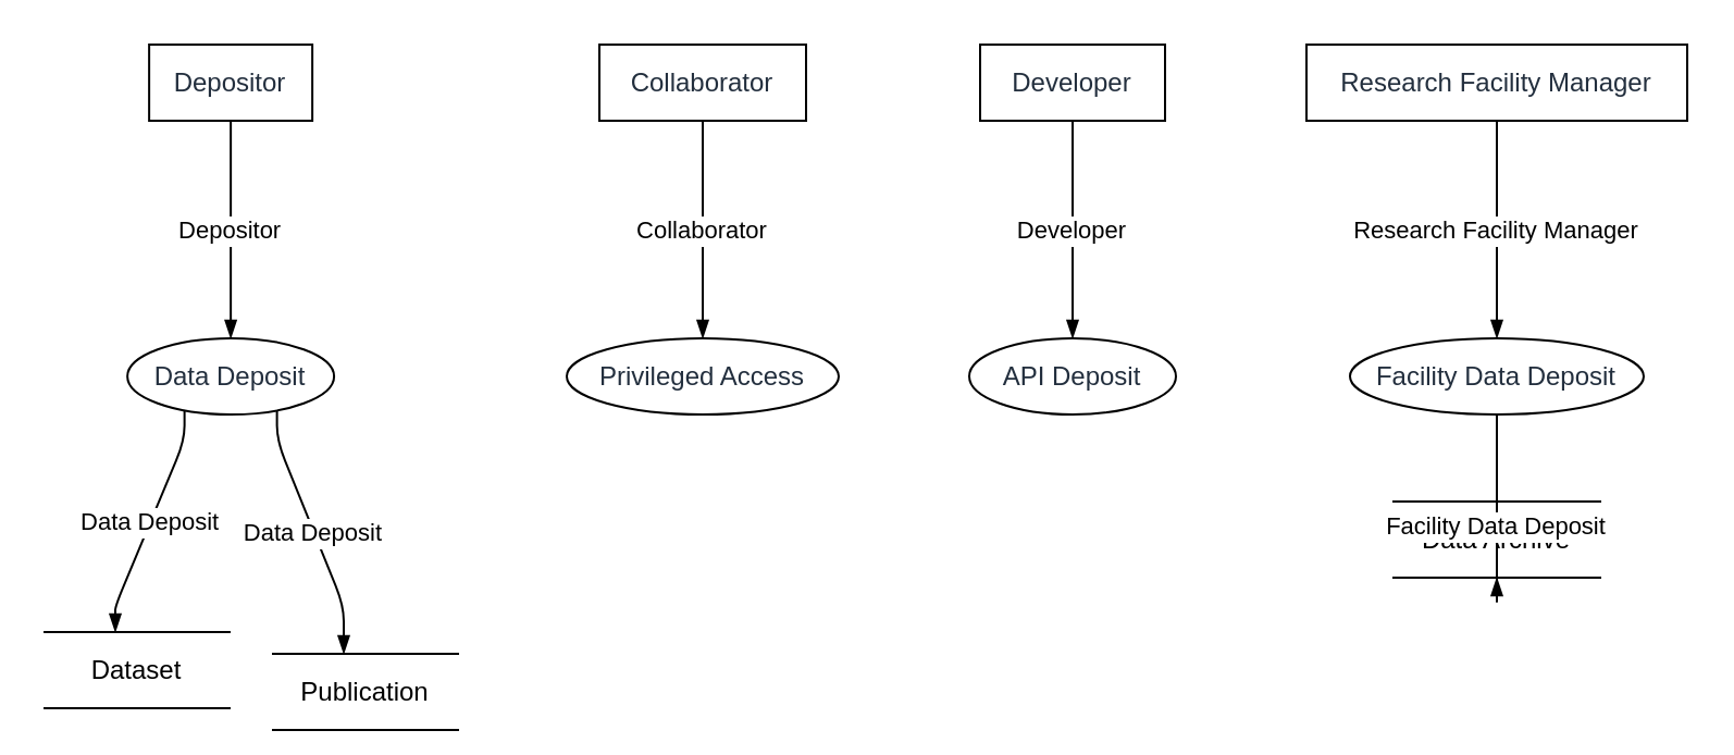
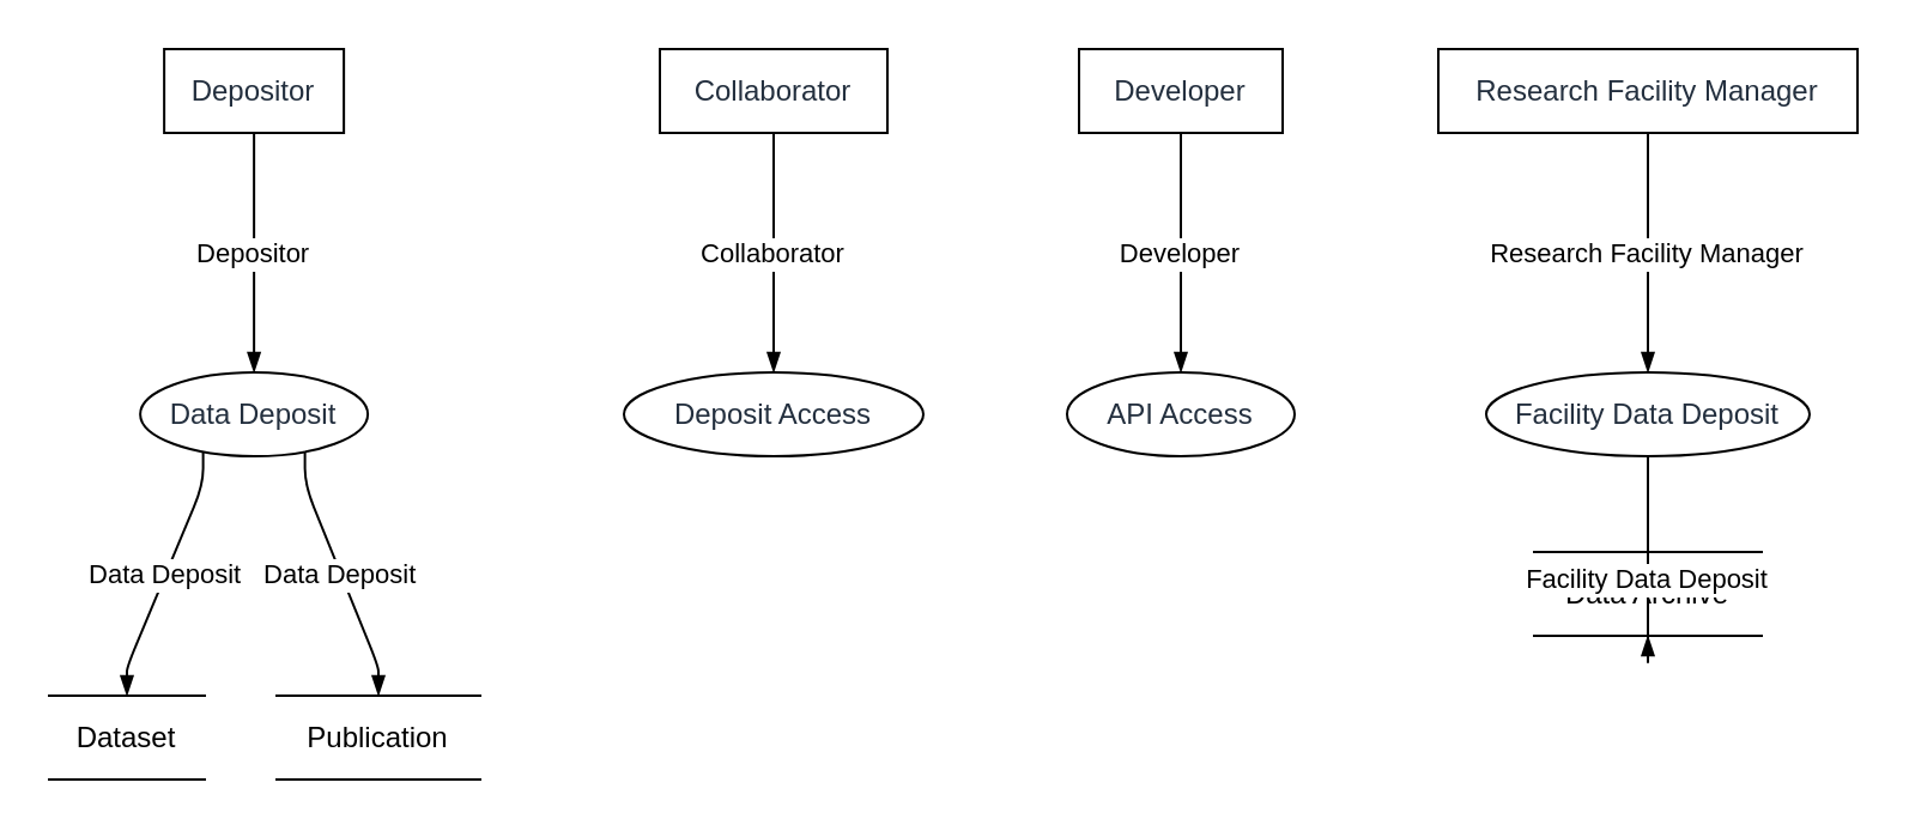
  <mxCell id="0" />
  <mxCell id="1" parent="0" />
  <mxCell id="2" value="Depositor" style="shape=rectangle;whiteSpace=wrap;html=1;fillColor=#ffffff;strokeColor=#000000;align=center;verticalAlign=middle;fontColor=#232F3E;" vertex="1" parent="1"><mxGeometry x="68.056" width="75" height="35" as="geometry" y="20" /></mxCell>
  <mxCell id="3" value="Data Deposit" style="shape=ellipse;perimeter=ellipsePerimeter;whiteSpace=wrap;html=1;fillColor=#ffffff;strokeColor=#000000;align=center;verticalAlign=middle;fontColor=#232F3E;" vertex="1" parent="1"><mxGeometry x="58.056" y="155" width="95" height="35" as="geometry" /></mxCell>
- <mxCell id="4" value="Dataset" style="html=1;dashed=0;whiteSpace=wrap;shape=partialRectangle;right=0;left=0;" vertex="1" parent="1"><mxGeometry x="20" y="290" width="85" height="35" as="geometry" /></mxCell>
- <mxCell id="5" value="Publication" style="html=1;dashed=0;whiteSpace=wrap;shape=partialRectangle;right=0;left=0;" vertex="1" parent="1"><mxGeometry x="125" y="300" width="85" height="35" as="geometry" /></mxCell>
+ <mxCell id="4" value="Dataset" style="html=1;dashed=0;whiteSpace=wrap;shape=partialRectangle;right=0;left=0;" vertex="1" parent="1"><mxGeometry y="290" width="65" height="35" as="geometry" x="20" /></mxCell>
+ <mxCell id="5" value="Publication" style="html=1;dashed=0;whiteSpace=wrap;shape=partialRectangle;right=0;left=0;" vertex="1" parent="1"><mxGeometry x="115" y="290" width="85" height="35" as="geometry" /></mxCell>
  <mxCell id="6" value="Collaborator" style="shape=rectangle;whiteSpace=wrap;html=1;fillColor=#ffffff;strokeColor=#000000;align=center;verticalAlign=middle;fontColor=#232F3E;" vertex="1" parent="1"><mxGeometry x="275" width="95" height="35" as="geometry" y="20" /></mxCell>
- <mxCell id="7" value="Privileged Access" style="shape=ellipse;perimeter=ellipsePerimeter;whiteSpace=wrap;html=1;fillColor=#ffffff;strokeColor=#000000;align=center;verticalAlign=middle;fontColor=#232F3E;" vertex="1" parent="1"><mxGeometry x="260" y="155" width="125" height="35" as="geometry" /></mxCell>
+ <mxCell id="7" value="Deposit Access" style="shape=ellipse;perimeter=ellipsePerimeter;whiteSpace=wrap;html=1;fillColor=#ffffff;strokeColor=#000000;align=center;verticalAlign=middle;fontColor=#232F3E;" vertex="1" parent="1"><mxGeometry x="260" y="155" width="125" height="35" as="geometry" /></mxCell>
  <mxCell id="8" value="Research Facility Manager" style="shape=rectangle;whiteSpace=wrap;html=1;fillColor=#ffffff;strokeColor=#000000;align=center;verticalAlign=middle;fontColor=#232F3E;" vertex="1" parent="1"><mxGeometry x="600" width="175" height="35" as="geometry" y="20" /></mxCell>
  <mxCell id="9" value="Facility Data Deposit" style="shape=ellipse;perimeter=ellipsePerimeter;whiteSpace=wrap;html=1;fillColor=#ffffff;strokeColor=#000000;align=center;verticalAlign=middle;fontColor=#232F3E;" vertex="1" parent="1"><mxGeometry x="620" y="155" width="135" height="35" as="geometry" /></mxCell>
  <mxCell id="10" value="Developer" style="shape=rectangle;whiteSpace=wrap;html=1;fillColor=#ffffff;strokeColor=#000000;align=center;verticalAlign=middle;fontColor=#232F3E;" vertex="1" parent="1"><mxGeometry x="450" width="85" height="35" as="geometry" y="20" /></mxCell>
- <mxCell id="11" value="API Deposit" style="shape=ellipse;perimeter=ellipsePerimeter;whiteSpace=wrap;html=1;fillColor=#ffffff;strokeColor=#000000;align=center;verticalAlign=middle;fontColor=#232F3E;" vertex="1" parent="1"><mxGeometry x="445" y="155" width="95" height="35" as="geometry" /></mxCell>
+ <mxCell id="11" value="API Access" style="shape=ellipse;perimeter=ellipsePerimeter;whiteSpace=wrap;html=1;fillColor=#ffffff;strokeColor=#000000;align=center;verticalAlign=middle;fontColor=#232F3E;" vertex="1" parent="1"><mxGeometry x="445" y="155" width="95" height="35" as="geometry" /></mxCell>
  <mxCell id="12" value="Data Archive" style="html=1;dashed=0;whiteSpace=wrap;shape=partialRectangle;right=0;left=0;" vertex="1" parent="1"><mxGeometry x="640" y="230" width="95" height="35" as="geometry" /></mxCell>
  <mxCell id="13" value="Depositor" style="endArrow=blockThin;endFill=1;fontSize=11;orthogonal=1;noEdgeStyle=1;" edge="1" parent="1" source="2" target="3"><mxGeometry relative="1" as="geometry"><Array as="points"><mxPoint x="105.556" y="67" /><mxPoint x="105.556" y="143" /></Array></mxGeometry></mxCell>
  <mxCell id="14" value="Data Deposit" style="endArrow=blockThin;endFill=1;fontSize=11;orthogonal=1;noEdgeStyle=1;" edge="1" parent="1" source="3" target="4"><mxGeometry relative="1" as="geometry"><Array as="points"><mxPoint x="84.306" y="202" /><mxPoint x="52.5" y="278" /></Array></mxGeometry></mxCell>
  <mxCell id="15" value="Data Deposit" style="endArrow=blockThin;endFill=1;fontSize=11;orthogonal=1;noEdgeStyle=1;" edge="1" parent="1" source="3" target="5"><mxGeometry relative="1" as="geometry"><Array as="points"><mxPoint x="126.806" y="202" /><mxPoint x="157.5" y="278" /></Array></mxGeometry></mxCell>
  <mxCell id="16" value="Collaborator" style="endArrow=blockThin;endFill=1;fontSize=11;orthogonal=1;noEdgeStyle=1;" edge="1" parent="1" source="6" target="7"><mxGeometry relative="1" as="geometry"><Array as="points"><mxPoint x="322.5" y="67" /><mxPoint x="322.5" y="143" /></Array></mxGeometry></mxCell>
  <mxCell id="17" value="Research Facility Manager" style="endArrow=blockThin;endFill=1;fontSize=11;orthogonal=1;noEdgeStyle=1;" edge="1" parent="1" source="8" target="9"><mxGeometry relative="1" as="geometry"><Array as="points"><mxPoint x="687.5" y="67" /><mxPoint x="687.5" y="143" /></Array></mxGeometry></mxCell>
  <mxCell id="18" value="Developer" style="endArrow=blockThin;endFill=1;fontSize=11;orthogonal=1;noEdgeStyle=1;" edge="1" parent="1" source="10" target="11"><mxGeometry relative="1" as="geometry"><Array as="points"><mxPoint x="492.5" y="67" /><mxPoint x="492.5" y="143" /></Array></mxGeometry></mxCell>
  <mxCell id="19" value="Facility Data Deposit" style="endArrow=blockThin;endFill=1;fontSize=11;orthogonal=1;noEdgeStyle=1;" edge="1" parent="1" source="9" target="12"><mxGeometry relative="1" as="geometry"><Array as="points"><mxPoint x="687.5" y="202" /><mxPoint x="687.5" y="278" /></Array></mxGeometry></mxCell>
